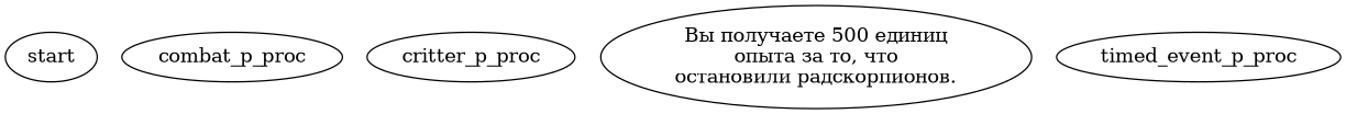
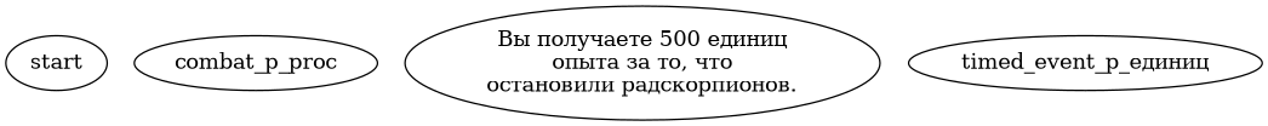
  digraph {
    node [color="#000000" fillcolor="#FFFFFF" style=filled]
    start
    combat_p_proc
-   critter_p_proc
    n4 [label="Вы получаете 500 единиц\nопыта за то, что\nостановили радскорпионов."]
-   timed_event_p_proc
+   timed_event_p_proc [label="timed_event_p_единиц"]
  }
